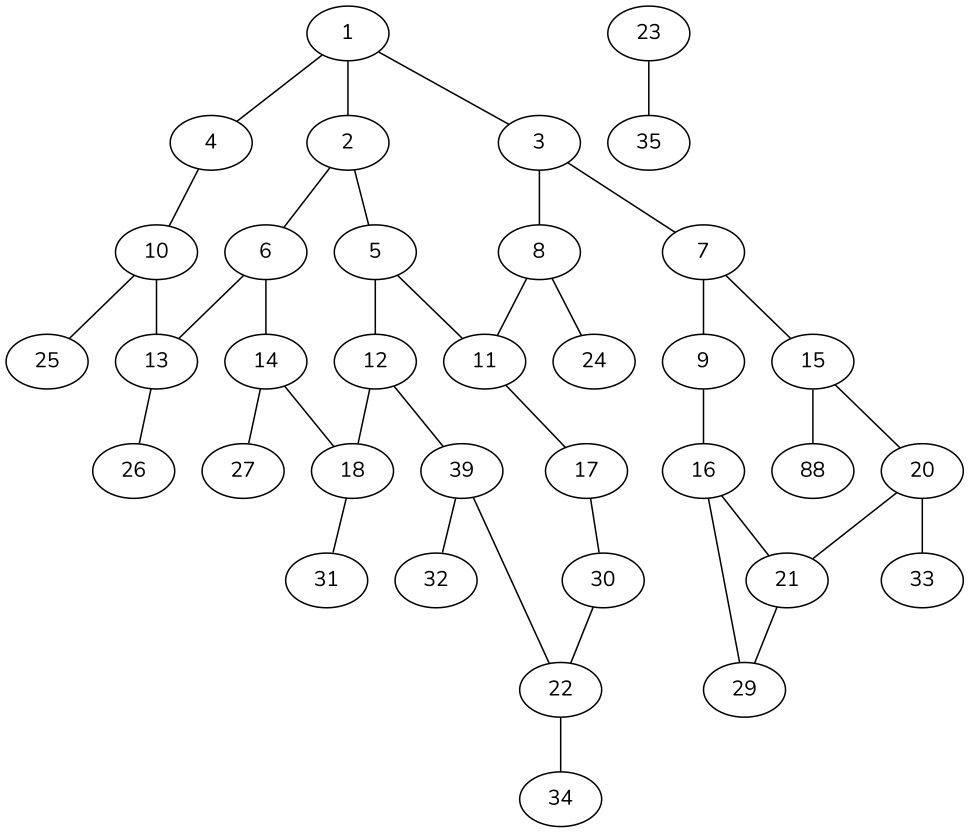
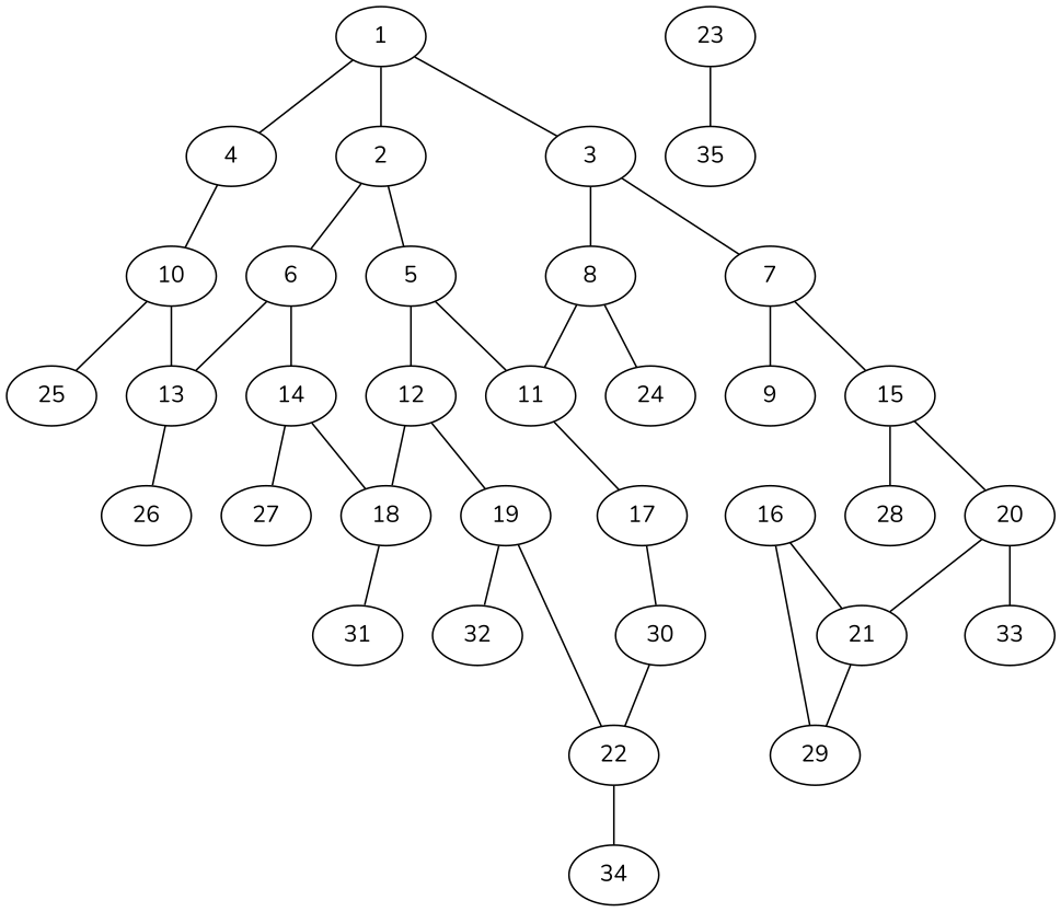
  graph {
    fontname=Nunito
    node [chem=C fontname=Nunito]
    edge [fontname=Nunito valence=1]
    1
    2
    3
    4
    5
    6
    7
    8
    10
    11
    12
    13
    14
    9
    15
    24 [chem=H]
    16
    25 [chem=H]
    17
    18
-   19 [label=39]
+   19
    26 [chem=H]
    27 [chem=H]
    20
-   28 [chem=H label=88]
+   28 [chem=H]
    21
    29 [chem=H]
    30 [chem=H]
    31 [chem=H]
    22
    32 [chem=H]
    33 [chem=H]
    34 [chem=H]
    23 [chem=O]
    35 [chem=H]
    1 -- 2
    1 -- 3
    1 -- 4 [valence=2]
    2 -- 5
    2 -- 6 [valence=2]
    3 -- 7
    3 -- 8 [valence=2]
    4 -- 10
    5 -- 11
    5 -- 12 [valence=2]
    6 -- 13
    6 -- 14
    7 -- 9 [valence=2]
    7 -- 15
    8 -- 11
    8 -- 24
    10 -- 13 [valence=2]
    10 -- 25
    11 -- 17 [valence=2]
    12 -- 18
    12 -- 19
    13 -- 26
    14 -- 18 [valence=2]
    14 -- 27
-   9 -- 16
    15 -- 20 [valence=2]
    15 -- 28
    16 -- 21 [valence=2]
    16 -- 29
    17 -- 30
    18 -- 31
    19 -- 22 [valence=2]
    19 -- 32
    20 -- 21
    20 -- 33
    21 -- 29
    30 -- 22
    22 -- 34
    23 -- 35
  }
